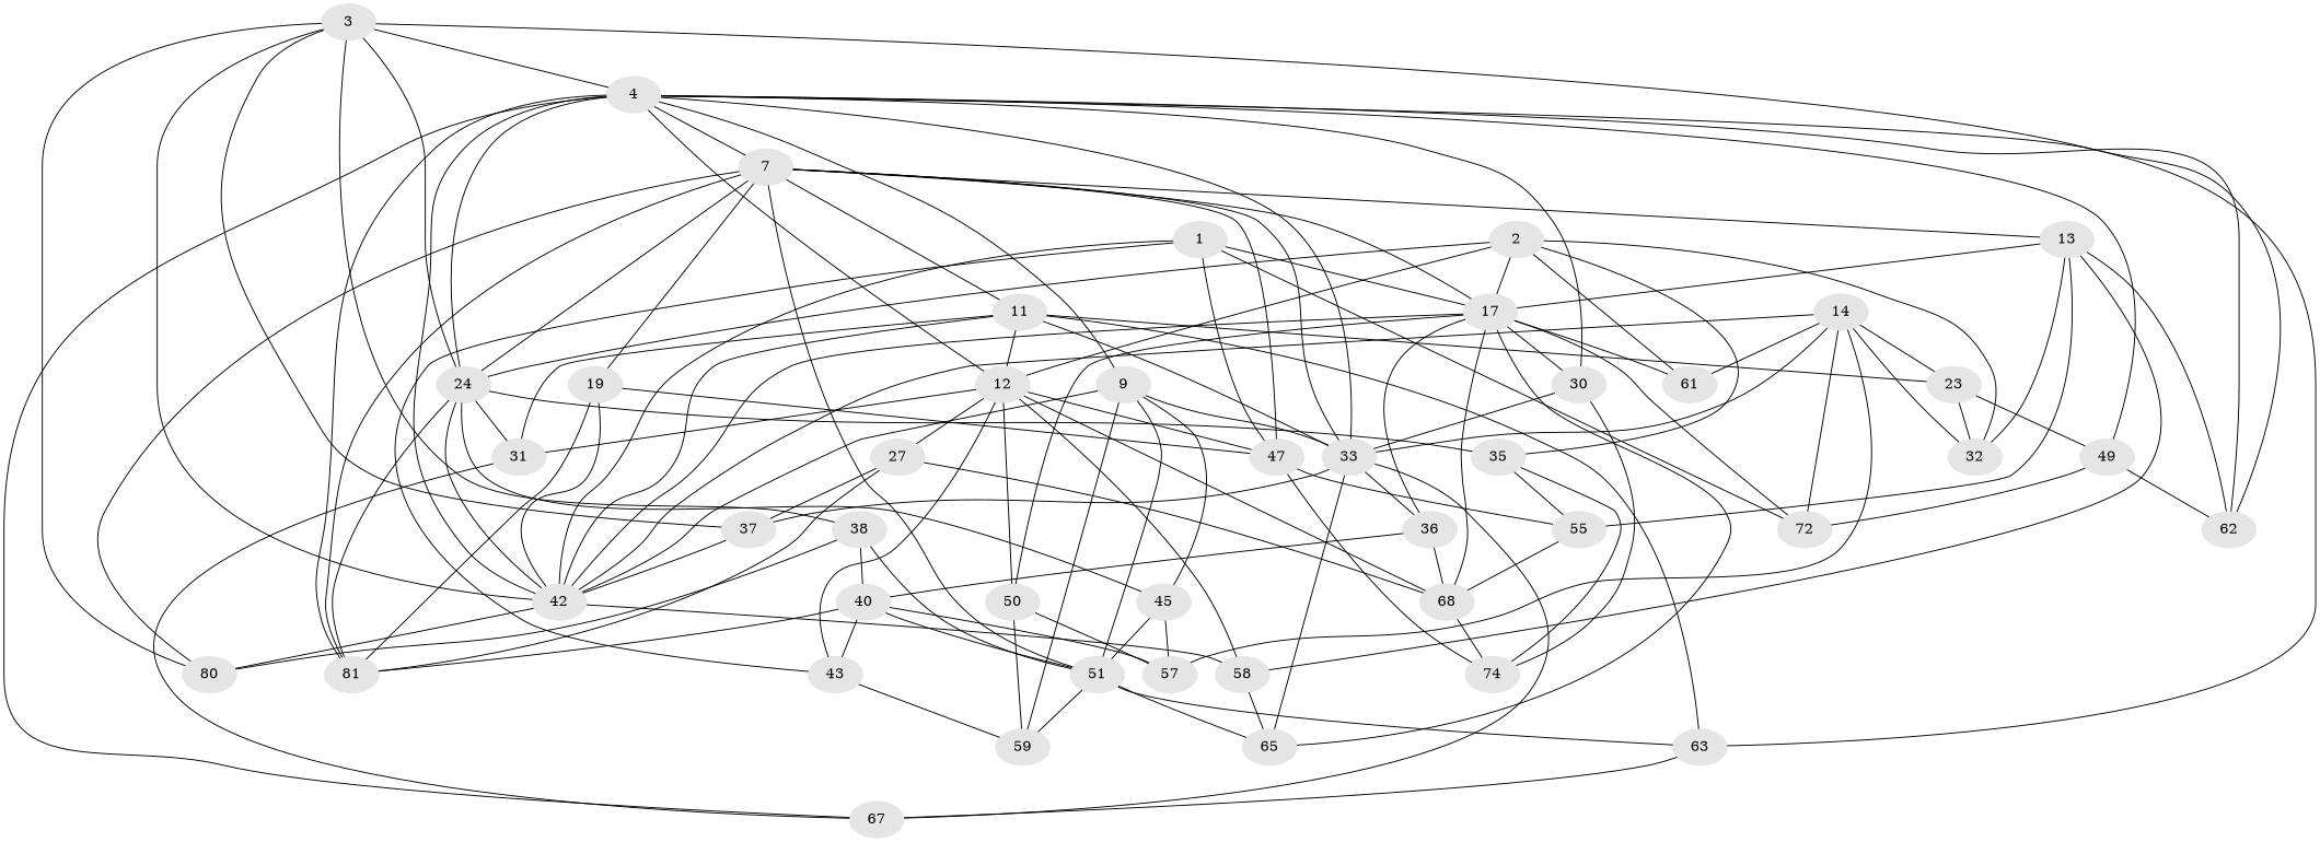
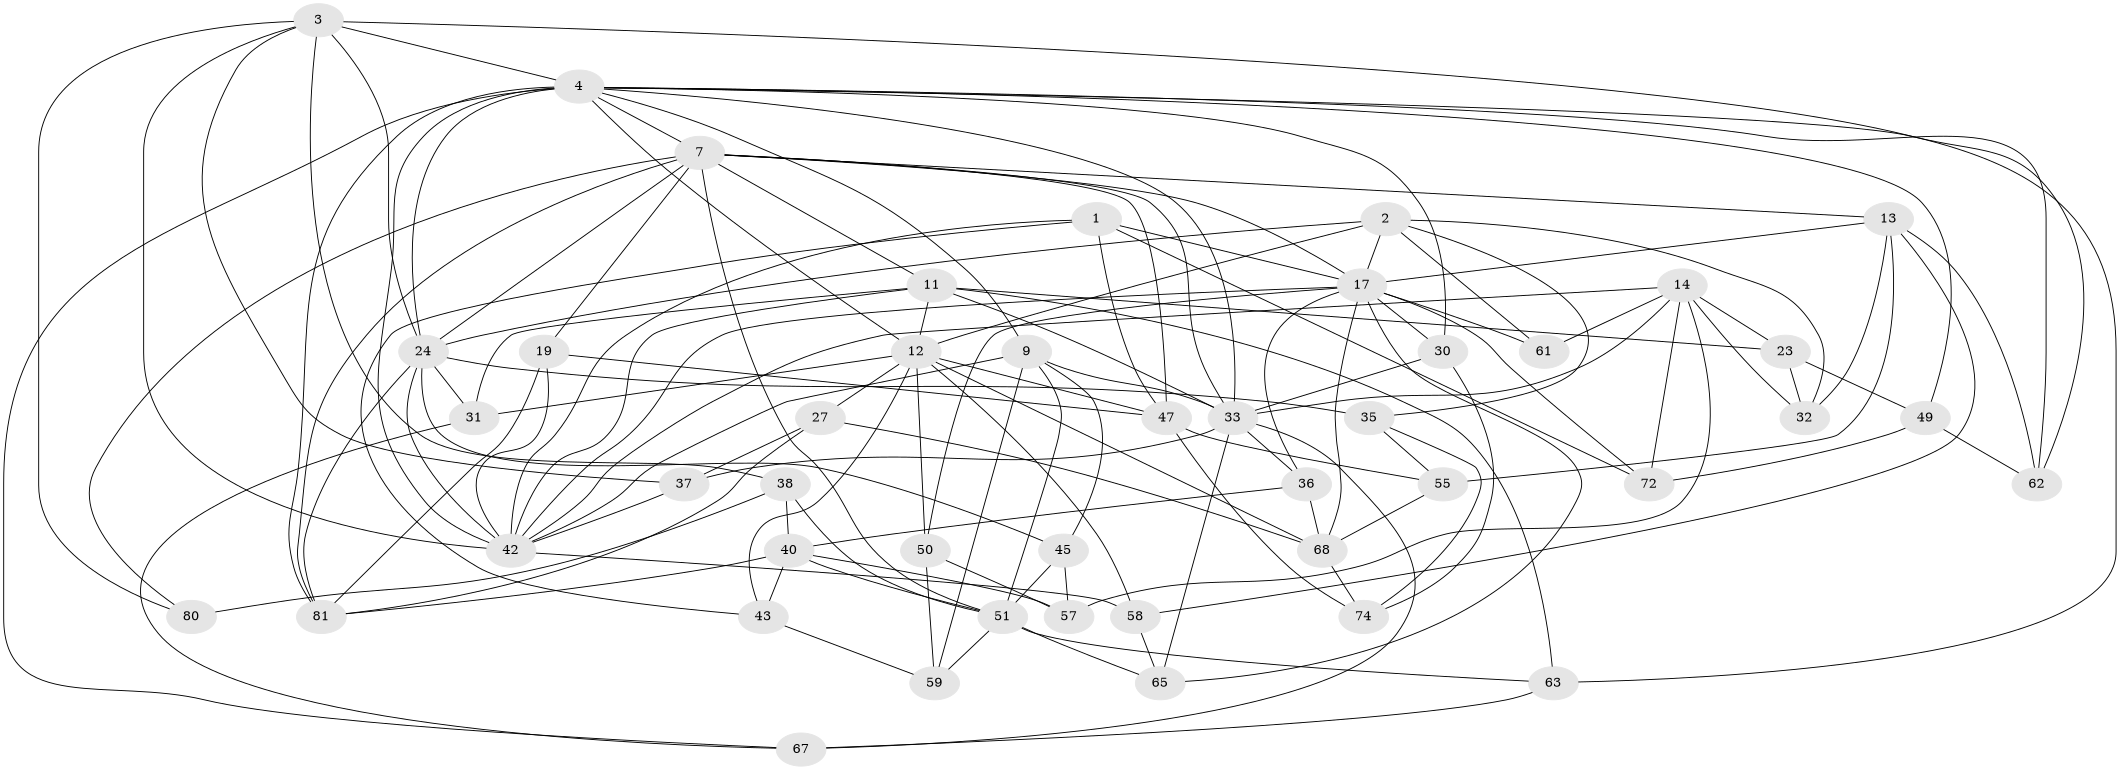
  graph {
    node [color=gray90 style=filled]
    1 [super="+15"]
    17 [super="+20+22"]
    42 [super="+92+90+75"]
    43
    47 [super="+48"]
    72
    61
    30
    50
    68 [super="+79"]
    36
    65
    80
    58
    59
    55
    74
    2 [super="+5"]
    12 [super="+29"]
    24 [super="+60+83"]
    32
    35
    31
    27
    81 [super="+87"]
    45
    3 [super="+26+77"]
    4 [super="+18+21+10"]
    37
    38
    62
    7 [super="+44+8"]
    9 [super="+28"]
    33 [super="+89+52"]
    49
    63
    67
    51 [super="+70+71"]
    40 [super="+69"]
    11 [super="+41+78"]
    13 [super="+84"]
    19
    23 [super="+46"]
    57
    14 [super="+39+76"]
    1 -- 17
    1 -- 42
    1 -- 43
    1 -- 47
    1 -- 72
    17 -- 42
    17 -- 72
    17 -- 61
    17 -- 30
    17 -- 50
    17 -- 68
    17 -- 36
    17 -- 65
-   42 -- 80
    42 -- 58
    43 -- 59
    47 -- 55
    47 -- 74
    30 -- 74
    30 -- 33
    50 -- 59
    50 -- 57
    68 -- 74
    36 -- 68
    36 -- 40
    58 -- 65
    55 -- 68
    2 -- 17
    2 -- 61
    2 -- 12
    2 -- 24
    2 -- 32
    2 -- 35
    12 -- 43
    12 -- 47
    12 -- 50
    12 -- 68
    12 -- 58
    12 -- 31
    12 -- 27
    24 -- 42
    24 -- 35
    24 -- 31
    24 -- 81
    24 -- 45
    35 -- 55
    35 -- 74
    31 -- 67
    27 -- 68
    27 -- 81
    27 -- 37
    45 -- 51
    45 -- 57
    3 -- 42
    3 -- 80
    3 -- 24
    3 -- 4 [weight=2]
    3 -- 37
    3 -- 38
    3 -- 62
    4 -- 42
    4 -- 30
    4 -- 12
    4 -- 24
    4 -- 81
    4 -- 62
    4 -- 7
    4 -- 9
    4 -- 33
    4 -- 49
    4 -- 63
    4 -- 67
    37 -- 42
    38 -- 80
    38 -- 51
    38 -- 40
    7 -- 17
    7 -- 47
    7 -- 80
    7 -- 24
    7 -- 81
    7 -- 33
    7 -- 51
    7 -- 11
    7 -- 13
    7 -- 19
    9 -- 42
    9 -- 59
    9 -- 45
    9 -- 33
    9 -- 51
    33 -- 36
    33 -- 65
    33 -- 37
    33 -- 67
    49 -- 72
    49 -- 62
    63 -- 67
    51 -- 65
    51 -- 59
    51 -- 63
    40 -- 43
    40 -- 81
    40 -- 51
    40 -- 57
    11 -- 42
    11 -- 12
    11 -- 31
    11 -- 33
    11 -- 63
    11 -- 23 [weight=2]
    13 -- 17
    13 -- 58
    13 -- 55
    13 -- 32
    13 -- 62
    19 -- 42
    19 -- 47
    19 -- 81
    23 -- 32
    23 -- 49
    14 -- 42
    14 -- 72
    14 -- 61
    14 -- 32
    14 -- 33
    14 -- 23 [weight=2]
    14 -- 57
  }
